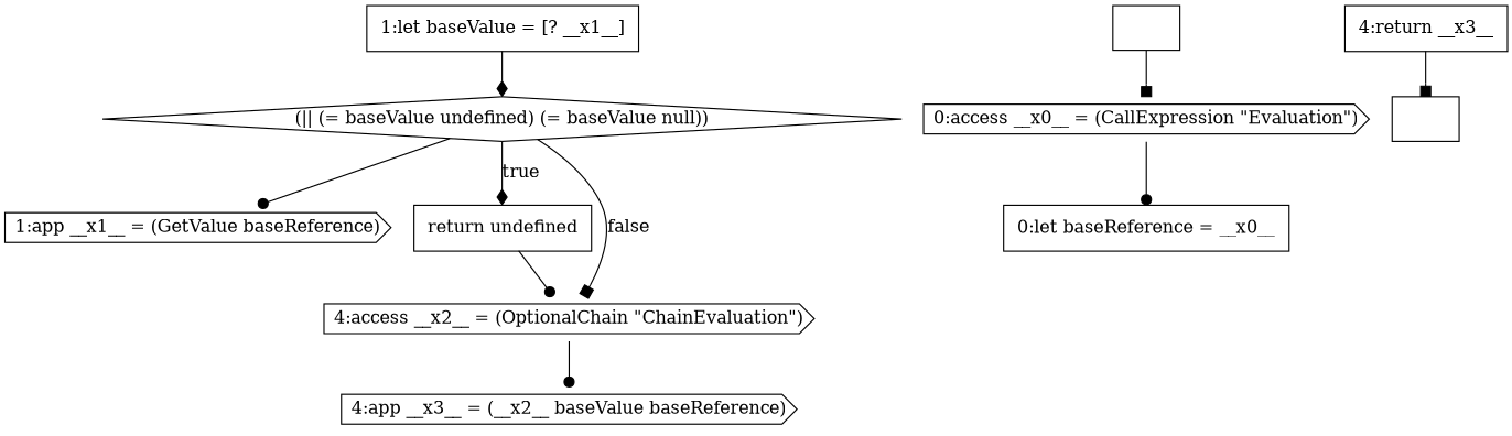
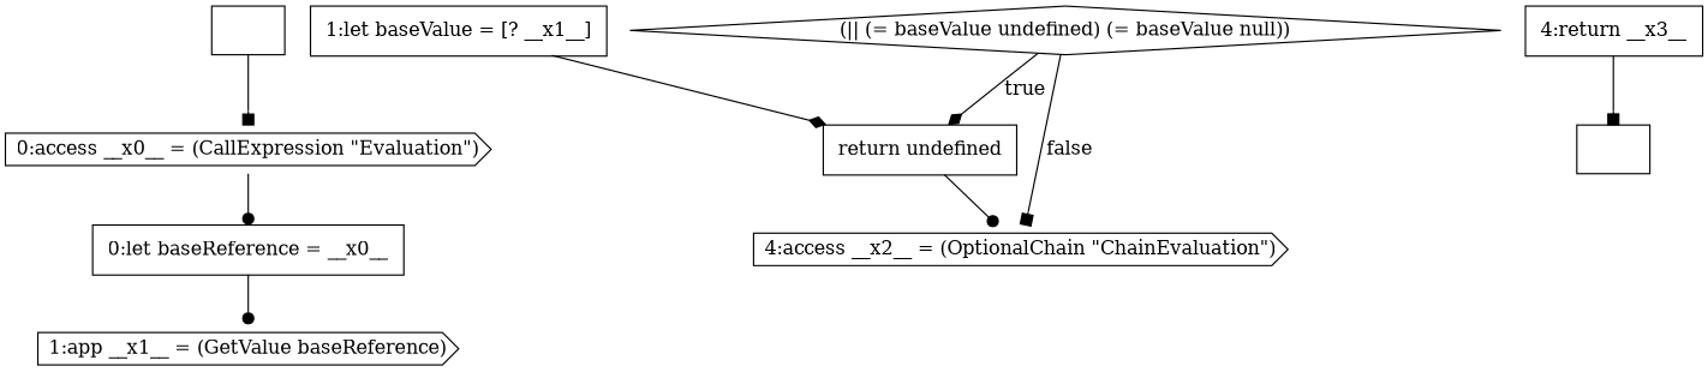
  digraph {
    node [color=black fillcolor=white shape=cds style=filled]
    edge [arrowhead=dot color=black]
    n1 [label=<<font color="black">1:app __x1__ = (GetValue baseReference)</font>>]
    n2 [label=<<font color="black">     <table border="0" cellborder="1" cellspacing="0" cellpadding="10">       <tr><td align="left">1:let baseValue = [? __x1__]</td></tr>     </table>   </font>> margin=0 shape=none]
    n3 [label=<<font color="black">(|| (= baseValue undefined) (= baseValue null))</font>> shape=diamond]
    n4 [label=" " shape=box]
    n5 [label=<<font color="black">0:access __x0__ = (CallExpression &quot;Evaluation&quot;)</font>>]
    n6 [label=<<font color="black">     <table border="0" cellborder="1" cellspacing="0" cellpadding="10">       <tr><td align="left">0:let baseReference = __x0__</td></tr>     </table>   </font>> margin=0 shape=none]
    n7 [label=<<font color="black">     <table border="0" cellborder="1" cellspacing="0" cellpadding="10">       <tr><td align="left">return undefined</td></tr>     </table>   </font>> margin=0 shape=none]
    n8 [label=<<font color="black">4:access __x2__ = (OptionalChain &quot;ChainEvaluation&quot;)</font>>]
-   n9 [label=<<font color="black">4:app __x3__ = (__x2__ baseValue baseReference)</font>>]
    n10 [label=" " shape=box]
    n11 [label=<<font color="black">     <table border="0" cellborder="1" cellspacing="0" cellpadding="10">       <tr><td align="left">4:return __x3__</td></tr>     </table>   </font>> margin=0 shape=none]
-   n2 -> n3 [arrowhead=diamond]
+   n2 -> n7 [arrowhead=diamond]
    n3 -> n7 [arrowhead=diamond label=<<font color="black">true</font>>]
    n3 -> n8 [arrowhead=box label=<<font color="black">false</font>>]
    n4 -> n5 [arrowhead=box]
    n5 -> n6
-   n3 -> n1
+   n6 -> n1
    n7 -> n8
-   n8 -> n9
    n11 -> n10 [arrowhead=box]
  }
